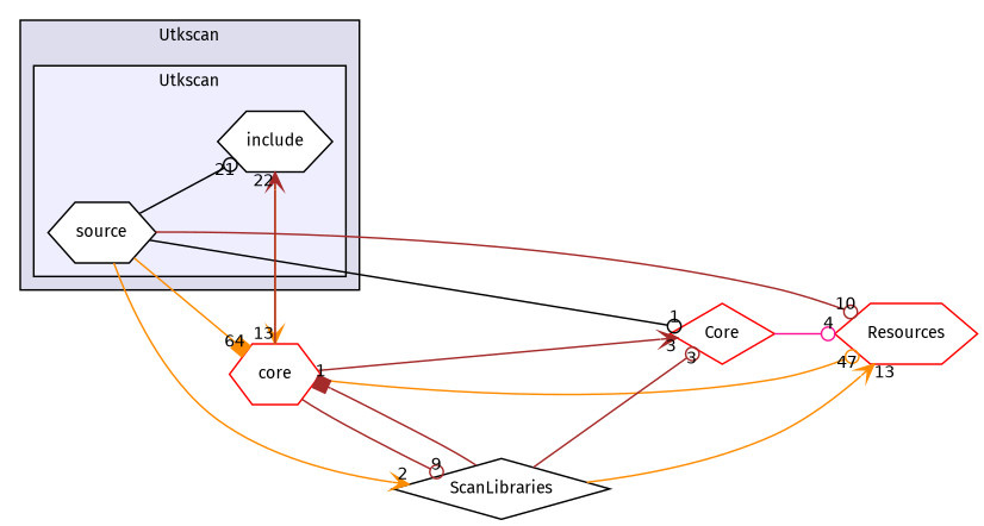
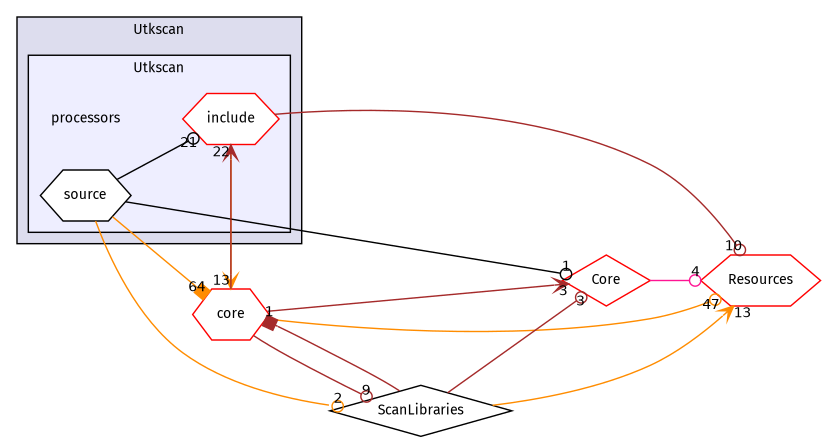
  digraph {
    compound=true
    fontname="Fira Sans"
    rankdir=LR
    node [fontname="Fira Sans" fontsize=10 shape=hexagon color=black fillcolor=white style=filled]
    edge [arrowhead=odot color=brown fontname="Fira Sans" headlabel=13 labeldistance=1.5 labelfontname=Helvetica labelfontsize=10]
-   n2 [label=include]
+   n1 [label=processors shape=plaintext color="" fillcolor="" style=""]
+   n2 [color=red label=include]
    n3 [label=source]
    n4 [color=red label=core]
    n5 [label=ScanLibraries shape=diamond]
    n6 [color=red label=Core shape=diamond]
    n7 [color=red label=Resources]
    subgraph cluster_1 {
      bgcolor="#ddddee"
      fontsize=10
      label=Utkscan
      pencolor=black
      subgraph cluster_2 {
        bgcolor="#eeeeff"
        fontsize=10
        label=Utkscan
        pencolor=black
+       n1
        n2
        n3
      }
    }
    n2 -> n4 [arrowhead=vee color=darkorange]
    n3 -> n2 [color=black headlabel=21]
    n3 -> n4 [arrowhead=box color=darkorange headlabel=64]
-   n3 -> n5 [arrowhead=vee color=darkorange headlabel=2]
+   n3 -> n5 [color=darkorange headlabel=2]
    n3 -> n6 [color=black headlabel=1]
-   n3 -> n7 [headlabel=10]
+   n2 -> n7 [headlabel=10]
    n4 -> n2 [arrowhead=vee headlabel=22]
    n4 -> n5 [headlabel=9]
    n4 -> n6 [arrowhead=vee headlabel=3]
    n4 -> n7 [color=darkorange headlabel=47]
    n5 -> n4 [arrowhead=box headlabel=1]
    n5 -> n6 [headlabel=3]
    n5 -> n7 [arrowhead=vee color=darkorange]
    n6 -> n7 [color=deeppink headlabel=4]
  }
